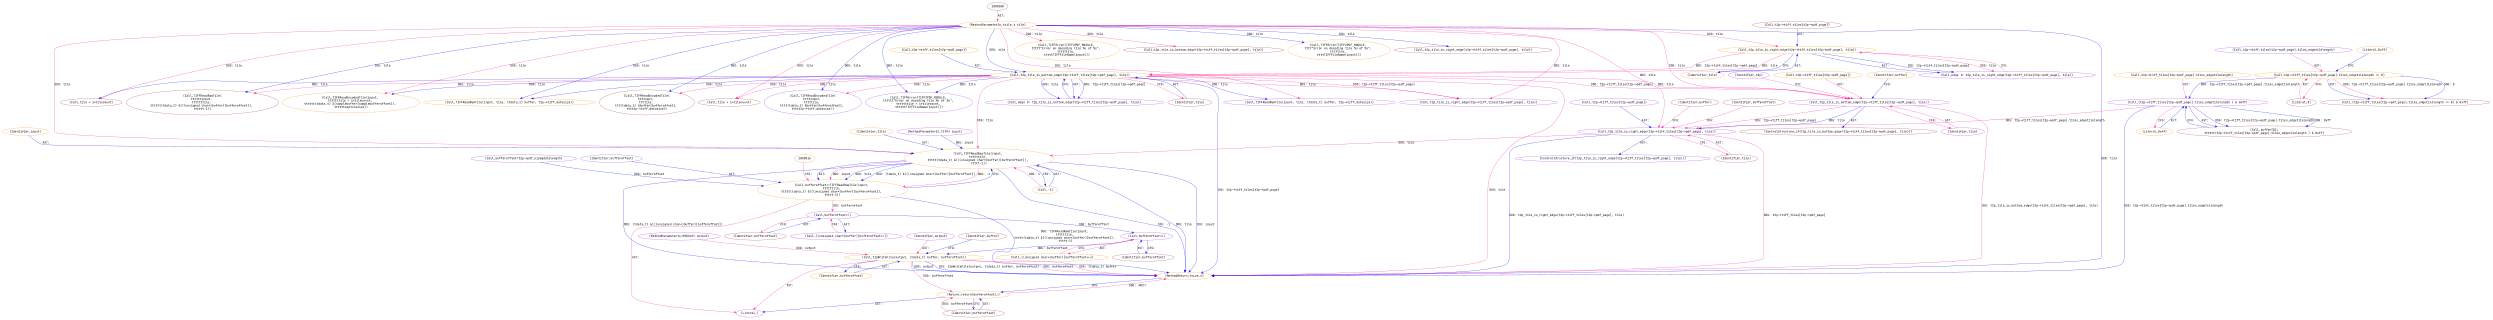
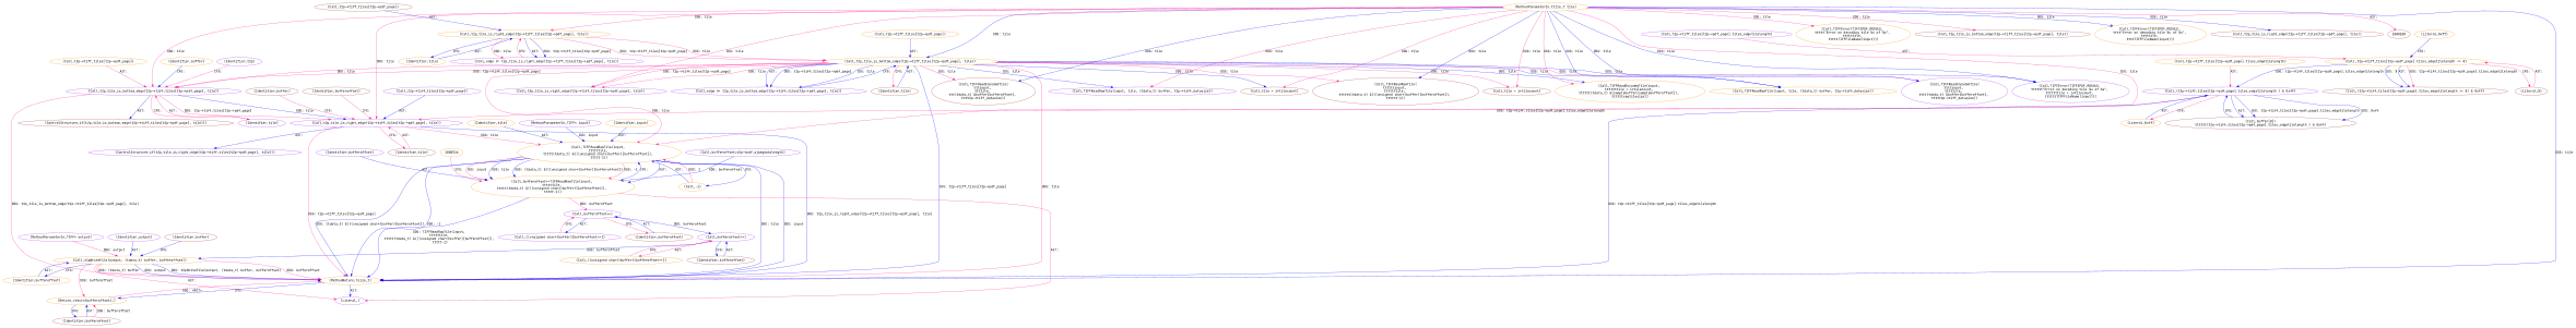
  digraph {
    fontname="JetBrains Mono"
    node [color=darkorange fontname="JetBrains Mono"]
    edge [arrowhead=vee color=blue fontname="JetBrains Mono"]
    n1 [color=purple label="(Call,t2p_tile_is_right_edge(t2p->tiff_tiles[t2p->pdf_page], tile))"]
    n2 [label="(Call,TIFFReadRawTile(input, \n\t\t\t\t\ttile, \n\t\t\t\t\t(tdata_t) &(((unsigned char*)buffer)[bufferoffset]), \n\t\t\t\t\t-1))"]
    n3 [label="(MethodReturn,tsize_t)"]
    n4 [color=purple label="(ControlStructure,if(t2p_tile_is_right_edge(t2p->tiff_tiles[t2p->pdf_page], tile)))"]
    n5 [color=brown label="(Identifier,tile)"]
    n6 [label="(Call,bufferoffset+=TIFFReadRawTile(input, \n\t\t\t\t\ttile, \n\t\t\t\t\t(tdata_t) &(((unsigned char*)buffer)[bufferoffset]), \n\t\t\t\t\t-1))"]
    n7 [label="(Call,-1)"]
    n8 [label="(Return,return(bufferoffset);)"]
    n9 [color=purple label="(Call,t2p_tile_is_bottom_edge(t2p->tiff_tiles[t2p->pdf_page], tile))"]
    n10 [color=purple label="(Identifier,tile)"]
    n11 [color=brown label="(ControlStructure,if(t2p_tile_is_bottom_edge(t2p->tiff_tiles[t2p->pdf_page], tile)))"]
    n12 [label="(Call,t2p_tile_is_bottom_edge(t2p->tiff_tiles[t2p->pdf_page], tile))"]
    n13 [label="(Call,TIFFReadEncodedTile(input, \n\t\t\t\t\t\ttile + i*tilecount, \n\t\t\t\t\t\t(tdata_t) &(samplebuffer[samplebufferoffset]), \n\t\t\t\t\t\tseptilesize))"]
    n14 [label="(Call,TIFFReadRawTile(input, tile, (tdata_t) buffer, t2p->tiff_datasize))"]
    n15 [color=brown label="(Call,TIFFReadEncodedTile(\n\t\t\tinput, \n\t\t\ttile, \n\t\t\t(tdata_t) &buffer[bufferoffset], \n\t\t\tt2p->tiff_datasize))"]
    n16 [color=purple label="(Call,edge |= t2p_tile_is_bottom_edge(t2p->tiff_tiles[t2p->pdf_page], tile))"]
    n17 [color=purple label="(Call,TIFFError(TIFF2PDF_MODULE, \n\t\t\t\t\t\t\"Error on decoding tile %u of %s\", \n\t\t\t\t\t\ttile + i*tilecount, \n\t\t\t\t\t\tTIFFFileName(input)))"]
    n18 [color=purple label="(Call,TIFFReadRawTile(input, tile, (tdata_t) buffer, t2p->tiff_datasize))"]
    n19 [color=brown label="(Call,tile + i*tilecount)"]
    n20 [color=brown label="(Call,TIFFReadRawTile(\n\t\t\t\t\t\tinput, \n\t\t\t\t\t\ttile, \n\t\t\t\t\t\t(tdata_t) &(((unsigned char*)buffer)[bufferoffset]), \n\t\t\t\t\t\t-1))"]
    n21 [color=brown label="(Call,tile + i*tilecount)"]
    n22 [color=brown label="(Identifier,tile)"]
    n23 [color=purple label="(Call,TIFFReadEncodedTile(\n\t\t\t\tinput, \n\t\t\t\ttile, \n\t\t\t\t(tdata_t) &buffer[bufferoffset], \n\t\t\t\tt2p->tiff_datasize))"]
    n24 [color=purple label="(Call,t2p_tile_is_right_edge(t2p->tiff_tiles[t2p->pdf_page], tile))"]
    n25 [label="(Call,t2p_tile_is_right_edge(t2p->tiff_tiles[t2p->pdf_page], tile))"]
    n26 [label="(Identifier,tile)"]
    n27 [color=purple label="(Call,edge |= t2p_tile_is_right_edge(t2p->tiff_tiles[t2p->pdf_page], tile))"]
    n28 [label="(MethodParameterIn,ttile_t tile)"]
    n29 [label="(Call,TIFFError(TIFF2PDF_MODULE, \n\t\t\t\t\t\"Error on decoding tile %u of %s\", \n\t\t\t\t\ttile, \n\t\t\t\t\tTIFFFileName(input)))"]
    n30 [color=brown label="(Call,t2p_tile_is_bottom_edge(t2p->tiff_tiles[t2p->pdf_page], tile))"]
    n31 [label="(Call,TIFFError(TIFF2PDF_MODULE, \n\t\t\t\t\"Error on decoding tile %u of %s\", \n\t\t\t\ttile, \n\t\t\t\tTIFFFileName(input)))"]
    n32 [color=brown label="(Call,t2p_tile_is_right_edge(t2p->tiff_tiles[t2p->pdf_page], tile))"]
    1000108 [color=brown]
    n34 [color=purple label="(Call,(t2p->tiff_tiles[t2p->pdf_page].tiles_edgetilelength ) & 0xff)"]
    n35 [color=brown label="(Call,buffer[8]=\n\t\t\t\t\t\t(t2p->tiff_tiles[t2p->pdf_page].tiles_edgetilelength ) & 0xff)"]
    n36 [label="(Literal,0xff)"]
    n37 [label="(Call,t2p->tiff_tiles[t2p->pdf_page].tiles_edgetilelength >> 8)"]
    n38 [color=brown label="(Literal,8)"]
    n39 [color=brown label="(Call,(t2p->tiff_tiles[t2p->pdf_page].tiles_edgetilelength >> 8) & 0xff)"]
    n40 [color=purple label="(Call,bufferoffset++)"]
    n41 [color=purple label="(Literal,)"]
    n42 [color=purple label="(Call,bufferoffset++)"]
    n43 [color=brown label="(Identifier,bufferoffset)"]
    n44 [color=purple label="(Call,((unsigned char*)buffer)[bufferoffset++])"]
    n45 [label="(Call,t1pWriteFile(output, (tdata_t) buffer, bufferoffset))"]
    n46 [color=brown label="(Identifier,bufferoffset)"]
    n47 [label="(Call,((unsigned char*)buffer)[bufferoffset++])"]
    n48 [label="(Identifier,bufferoffset)"]
    n49 [color=brown label="(Identifier,bufferoffset)"]
    n50 [color=brown label="(Identifier,buffer)"]
    n51 [color=brown label="(Identifier,bufferoffset)"]
    n52 [color=purple label="(Call,bufferoffset=t2p->pdf_ojpegdatalength)"]
    n53 [label="(Identifier,buffer)"]
    n54 [label="(Call,t2p->tiff_tiles[t2p->pdf_page])"]
    n55 [label="(Identifier,tile)"]
    n56 [color=purple label="(Identifier,t2p)"]
    n57 [color=purple label="(Call,t2p->tiff_tiles[t2p->pdf_page])"]
    n58 [label="(Call,t2p->tiff_tiles[t2p->pdf_page].tiles_edgetilelength)"]
    n59 [color=purple label="(MethodParameterIn,TIFF* input)"]
    n60 [label="(Identifier,input)"]
-   n61 [color=purple label="(MethodParameterIn,MODULE* output)"]
+   n61 [color=purple label="(MethodParameterIn,TIFF* output)"]
    n62 [color=brown label="(Identifier,buffer)"]
    n63 [color=brown label="(Call,t2p->tiff_tiles[t2p->pdf_page])"]
    n64 [label="(Literal,0xff)"]
    n65 [color=purple label="(Identifier,bufferoffset)"]
    n66 [label="(Call,t2p->tiff_tiles[t2p->pdf_page])"]
    n67 [color=purple label="(Identifier,output)"]
    n68 [color=purple label="(Call,t2p->tiff_tiles[t2p->pdf_page].tiles_edgetilelength)"]
    1000516
    n1 -> n2 [color=deeppink label="DDG: tile"]
    n1 -> n3 [color=deeppink label="DDG: t2p->tiff_tiles[t2p->pdf_page]"]
    n1 -> n3 [arrowhead=normal label="DDG: t2p_tile_is_right_edge(t2p->tiff_tiles[t2p->pdf_page], tile)"]
    n1 -> n4 [arrowhead=normal label="AST: "]
    n1 -> n5 [arrowhead=normal color=deeppink label="CFG: "]
    n2 -> n3 [label="DDG: (tdata_t) &(((unsigned char*)buffer)[bufferoffset])"]
    n2 -> n3 [arrowhead=normal label="DDG: -1"]
    n2 -> n3 [label="DDG: tile"]
    n2 -> n3 [arrowhead=normal label="DDG: input"]
    n2 -> n6 [label="AST: "]
    n2 -> n6 [arrowhead=normal color=deeppink label="DDG: input"]
    n2 -> n6 [arrowhead=normal label="DDG: tile"]
    n2 -> n6 [arrowhead=normal label="DDG: (tdata_t) &(((unsigned char*)buffer)[bufferoffset])"]
    n2 -> n6 [color=deeppink label="DDG: -1"]
    n2 -> n7 [arrowhead=normal label="CFG: "]
    n3 -> n8 [arrowhead=normal label="CFG: "]
    n5 -> n1 [color=deeppink label="AST: "]
    n6 -> n2 [arrowhead=normal label="CFG: "]
    n6 -> n3 [arrowhead=normal label="DDG: TIFFReadRawTile(input, \n\t\t\t\t\ttile, \n\t\t\t\t\t(tdata_t) &(((unsigned char*)buffer)[bufferoffset]), \n\t\t\t\t\t-1)"]
    n6 -> n40 [color=deeppink label="DDG: bufferoffset"]
    n6 -> n41 [color=deeppink label="AST: "]
    n7 -> n2 [label="AST: "]
    n7 -> n2 [arrowhead=normal color=deeppink label="DDG: 1"]
    n8 -> n3 [arrowhead=normal color=deeppink label="DDG: <RET>"]
-   n8 -> n41 [label="AST: "]
+   n3 -> n41 [label="AST: "]
    n8 -> n49 [label="CFG: "]
    n9 -> n1 [arrowhead=normal color=deeppink label="DDG: t2p->tiff_tiles[t2p->pdf_page]"]
    n9 -> n1 [arrowhead=normal label="DDG: tile"]
    n9 -> n3 [color=deeppink label="DDG: t2p_tile_is_bottom_edge(t2p->tiff_tiles[t2p->pdf_page], tile)"]
    n9 -> n10 [arrowhead=normal color=deeppink label="CFG: "]
    n9 -> n11 [arrowhead=normal label="AST: "]
    n10 -> n9 [color=deeppink label="AST: "]
    n12 -> n2 [color=deeppink label="DDG: tile"]
    n12 -> n3 [label="DDG: t2p->tiff_tiles[t2p->pdf_page]"]
    n12 -> n3 [color=deeppink label="DDG: tile"]
    n12 -> n9 [arrowhead=normal color=deeppink label="DDG: t2p->tiff_tiles[t2p->pdf_page]"]
    n12 -> n9 [color=deeppink label="DDG: tile"]
    n12 -> n13 [label="DDG: tile"]
    n12 -> n14 [arrowhead=normal label="DDG: tile"]
    n12 -> n15 [arrowhead=normal color=deeppink label="DDG: tile"]
    n12 -> n16 [arrowhead=normal label="AST: "]
    n12 -> n16 [label="DDG: t2p->tiff_tiles[t2p->pdf_page]"]
    n12 -> n16 [label="DDG: tile"]
    n12 -> n17 [arrowhead=normal label="DDG: tile"]
    n12 -> n18 [label="DDG: tile"]
    n12 -> n19 [arrowhead=normal label="DDG: tile"]
    n12 -> n20 [color=deeppink label="DDG: tile"]
    n12 -> n21 [color=deeppink label="DDG: tile"]
    n12 -> n22 [color=deeppink label="CFG: "]
    n12 -> n23 [color=deeppink label="DDG: tile"]
    n12 -> n24 [arrowhead=normal color=deeppink label="DDG: t2p->tiff_tiles[t2p->pdf_page]"]
    n12 -> n24 [color=deeppink label="DDG: tile"]
    n16 -> n12 [label="CFG: "]
    n22 -> n12 [arrowhead=normal label="AST: "]
    n25 -> n12 [color=deeppink label="DDG: t2p->tiff_tiles[t2p->pdf_page]"]
    n25 -> n12 [color=deeppink label="DDG: tile"]
    n25 -> n26 [arrowhead=normal label="CFG: "]
    n25 -> n27 [arrowhead=normal label="AST: "]
    n25 -> n27 [arrowhead=normal label="DDG: t2p->tiff_tiles[t2p->pdf_page]"]
    n25 -> n27 [color=deeppink label="DDG: tile"]
    n26 -> n25 [label="AST: "]
    n27 -> n25 [color=deeppink label="CFG: "]
    n28 -> n1 [arrowhead=normal color=deeppink label="DDG: tile"]
    n28 -> n2 [arrowhead=normal color=deeppink label="DDG: tile"]
    n28 -> n3 [arrowhead=normal label="DDG: tile"]
    n28 -> n9 [arrowhead=normal color=deeppink label="DDG: tile"]
    n28 -> n12 [arrowhead=normal label="DDG: tile"]
    n28 -> n13 [color=deeppink label="DDG: tile"]
    n28 -> n14 [label="DDG: tile"]
    n28 -> n15 [label="DDG: tile"]
    n28 -> n17 [arrowhead=normal label="DDG: tile"]
    n28 -> n18 [arrowhead=normal color=deeppink label="DDG: tile"]
    n28 -> n19 [color=deeppink label="DDG: tile"]
    n28 -> n20 [arrowhead=normal label="DDG: tile"]
    n28 -> n21 [color=deeppink label="DDG: tile"]
    n28 -> n23 [label="DDG: tile"]
    n28 -> n24 [arrowhead=normal color=deeppink label="DDG: tile"]
    n28 -> n25 [color=deeppink label="DDG: tile"]
    n28 -> n29 [arrowhead=normal color=deeppink label="DDG: tile"]
    n28 -> n30 [arrowhead=normal color=deeppink label="DDG: tile"]
    n28 -> n31 [label="DDG: tile"]
    n28 -> n32 [arrowhead=normal label="DDG: tile"]
-   1000108 -> n28 [color=deeppink label="AST: "]
+   n28 -> 1000108 [color=deeppink label="AST: "]
    n34 -> n1 [color=deeppink label="DDG: t2p->tiff_tiles[t2p->pdf_page].tiles_edgetilelength"]
    n34 -> n3 [arrowhead=normal label="DDG: t2p->tiff_tiles[t2p->pdf_page].tiles_edgetilelength"]
    n34 -> n35 [label="AST: "]
    n34 -> n35 [arrowhead=normal label="DDG: t2p->tiff_tiles[t2p->pdf_page].tiles_edgetilelength"]
    n34 -> n35 [arrowhead=normal label="DDG: 0xff"]
    n34 -> n36 [color=deeppink label="CFG: "]
    n35 -> n34 [label="CFG: "]
    n36 -> n34 [arrowhead=normal label="AST: "]
    n37 -> n34 [label="DDG: t2p->tiff_tiles[t2p->pdf_page].tiles_edgetilelength"]
    n37 -> n38 [arrowhead=normal color=deeppink label="CFG: "]
    n37 -> n39 [label="AST: "]
    n37 -> n39 [arrowhead=normal color=deeppink label="DDG: t2p->tiff_tiles[t2p->pdf_page].tiles_edgetilelength"]
    n37 -> n39 [label="DDG: 8"]
    n38 -> n37 [arrowhead=normal color=deeppink label="AST: "]
    n40 -> n42 [label="DDG: bufferoffset"]
    n40 -> n43 [color=deeppink label="CFG: "]
    n40 -> n44 [arrowhead=normal label="AST: "]
    n42 -> n45 [label="DDG: bufferoffset"]
    n42 -> n46 [label="CFG: "]
    n42 -> n47 [color=deeppink label="AST: "]
    n43 -> n40 [arrowhead=normal label="AST: "]
    n44 -> n40 [color=deeppink label="CFG: "]
    n45 -> n3 [color=deeppink label="DDG: (tdata_t) buffer"]
    n45 -> n3 [arrowhead=normal label="DDG: output"]
    n45 -> n3 [label="DDG: t2pWriteFile(output, (tdata_t) buffer, bufferoffset)"]
    n45 -> n3 [arrowhead=normal color=deeppink label="DDG: bufferoffset"]
    n45 -> n8 [arrowhead=normal color=deeppink label="DDG: bufferoffset"]
    n45 -> n41 [color=deeppink label="AST: "]
    n45 -> n48 [arrowhead=normal label="CFG: "]
    n46 -> n42 [arrowhead=normal label="AST: "]
    n47 -> n42 [arrowhead=normal color=deeppink label="CFG: "]
    n48 -> n45 [label="AST: "]
    n49 -> n8 [label="AST: "]
    n49 -> n8 [arrowhead=normal color=deeppink label="DDG: bufferoffset"]
    n50 -> n45 [arrowhead=normal label="CFG: "]
    n51 -> n1 [color=deeppink label="CFG: "]
    n52 -> n6 [label="DDG: bufferoffset"]
    n53 -> n9 [arrowhead=normal label="CFG: "]
    n54 -> n12 [label="AST: "]
    n55 -> n2 [label="AST: "]
    n56 -> n9 [arrowhead=normal color=deeppink label="CFG: "]
    n57 -> n1 [arrowhead=normal label="AST: "]
    n58 -> n34 [arrowhead=normal color=deeppink label="AST: "]
    n59 -> n2 [arrowhead=normal label="DDG: input"]
    n60 -> n2 [label="AST: "]
    n61 -> n45 [arrowhead=normal color=deeppink label="DDG: output"]
    n62 -> n1 [arrowhead=normal color=deeppink label="CFG: "]
    n63 -> n25 [label="AST: "]
    n64 -> n37 [arrowhead=normal label="CFG: "]
    n65 -> n6 [arrowhead=normal label="AST: "]
    n66 -> n9 [color=deeppink label="AST: "]
-   n67 -> n45 [arrowhead=normal color=deeppink label="AST: "]
+   n67 -> n45 [arrowhead=normal label="AST: "]
    n68 -> n37 [color=deeppink label="AST: "]
    1000516 -> n6 [color=deeppink label="CFG: "]
  }
